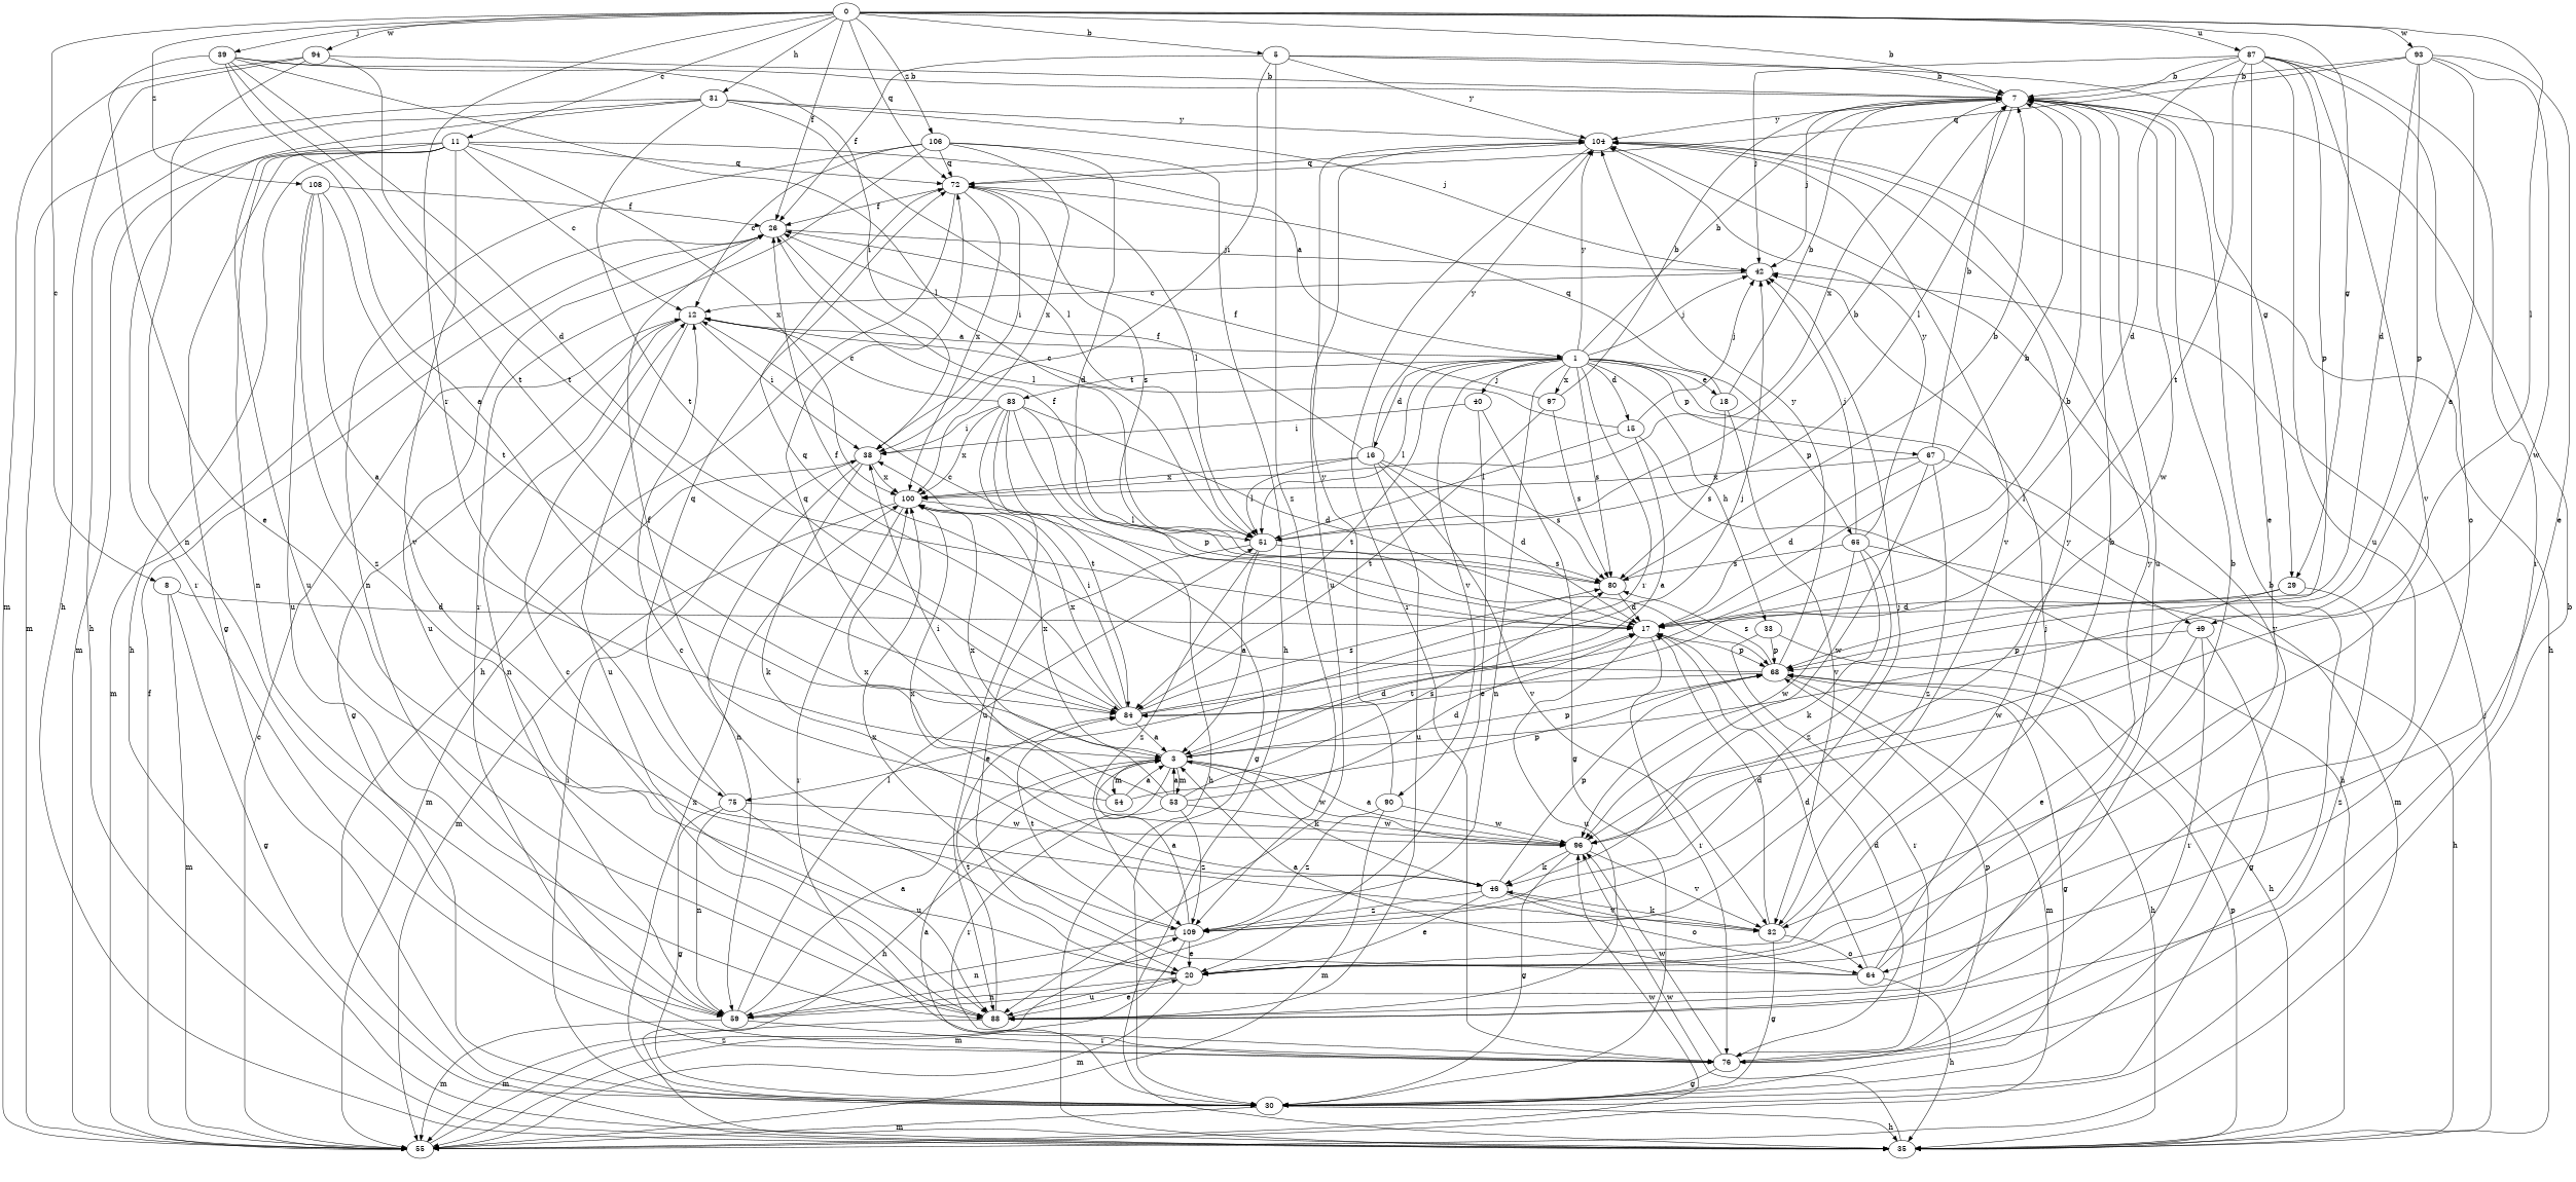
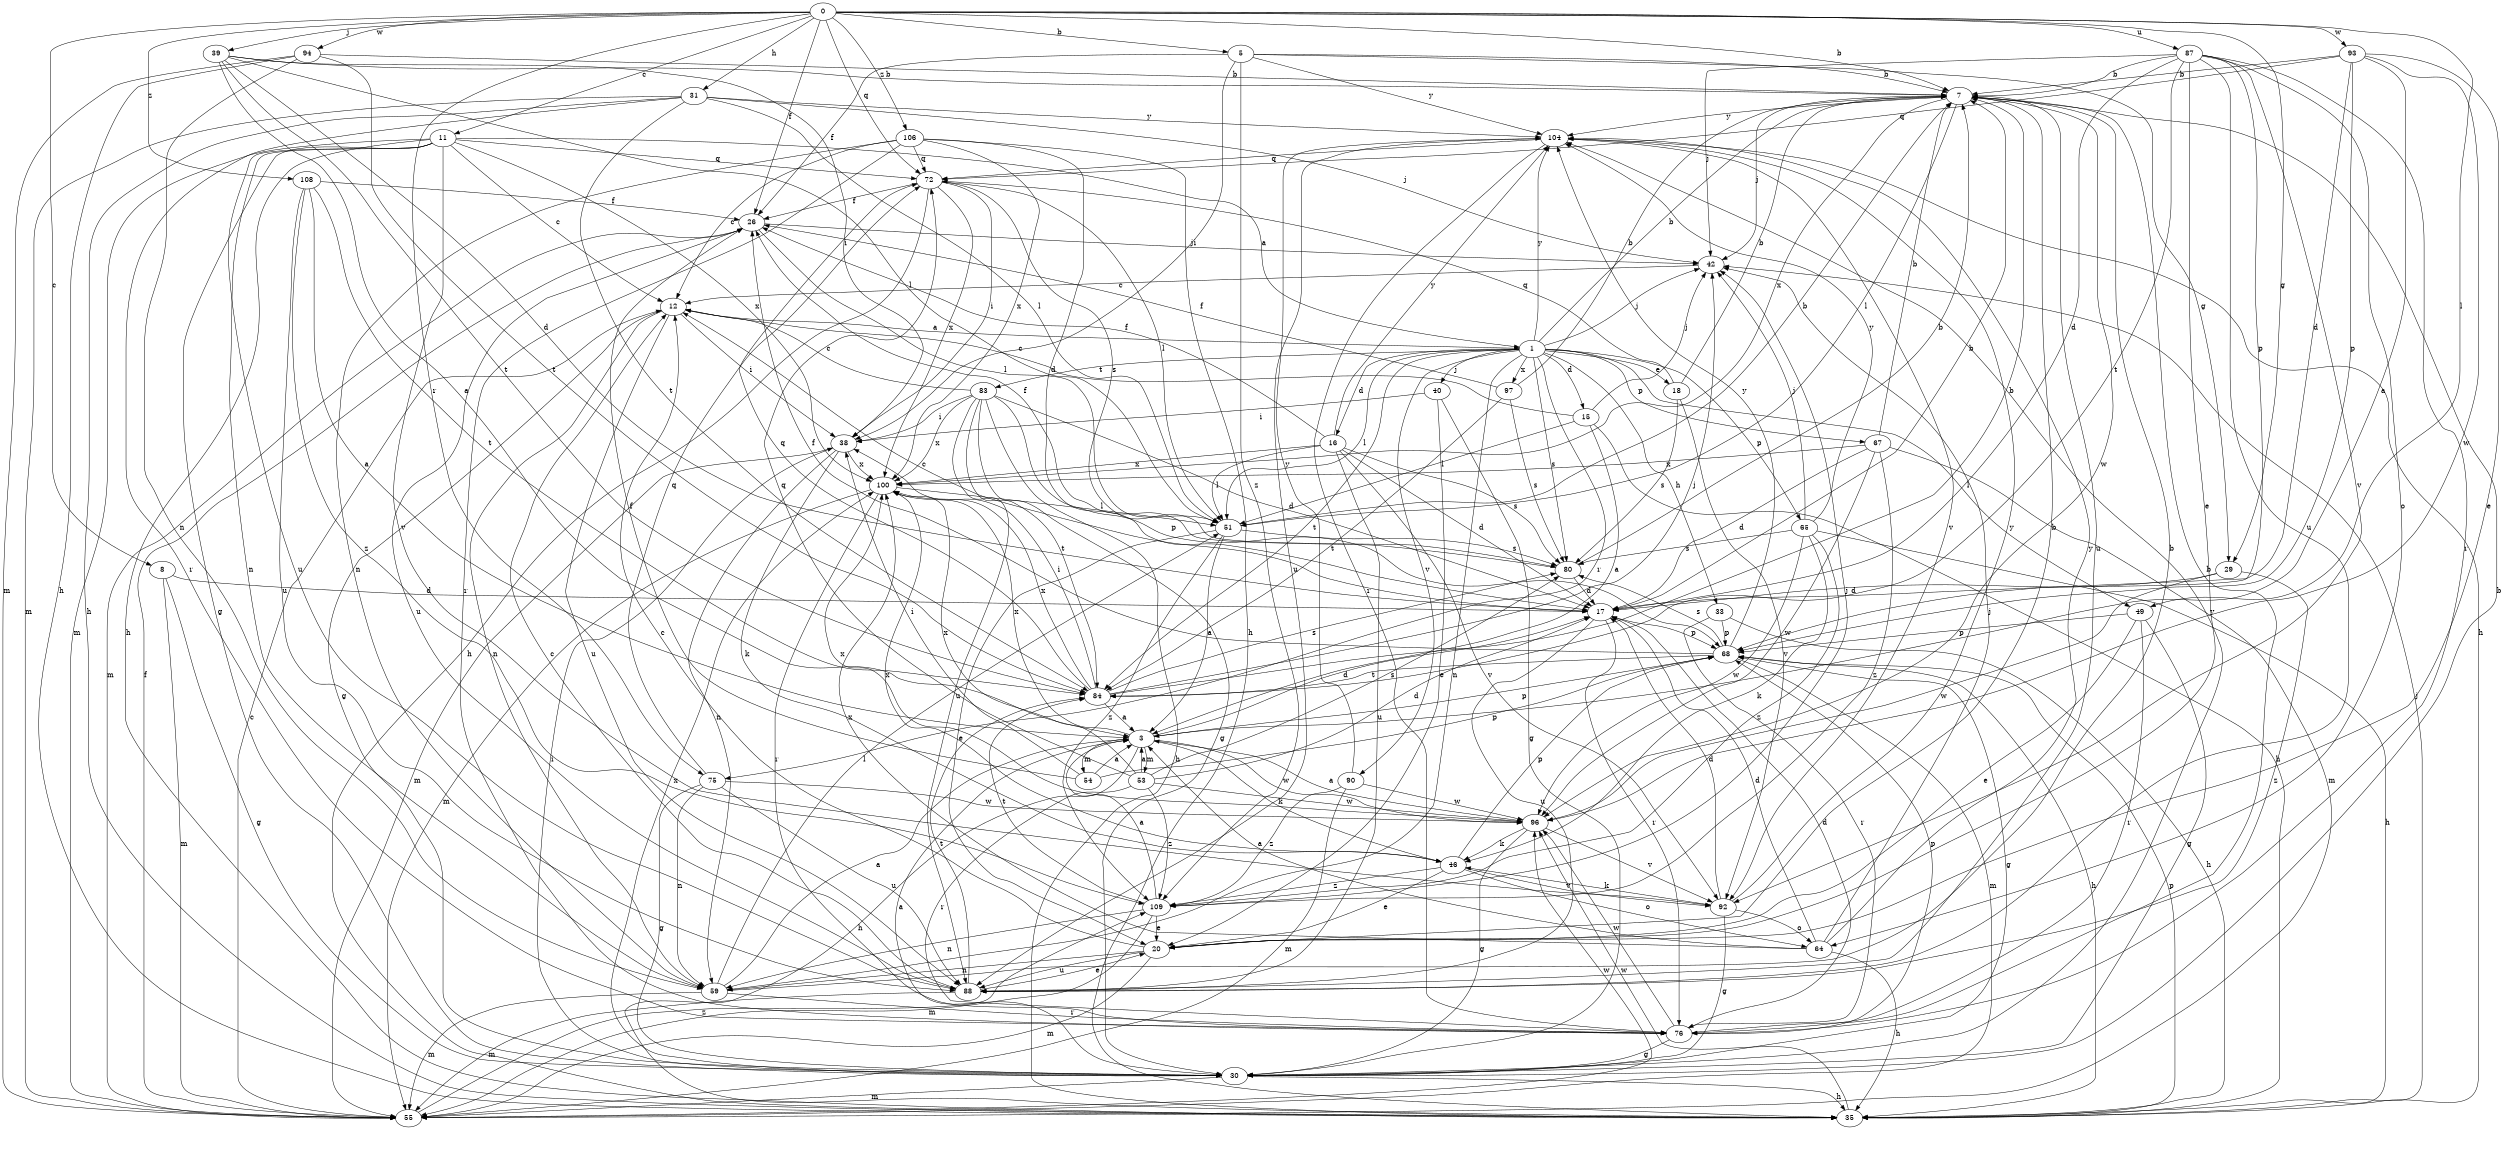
  strict digraph {
    0
    5
    7
    8
    11
    26
    29
    31
    39
    49
    72
    75
    87
    93
    94
    106
    108
    104
    38
    109
    42
    51
    96
    100
    88
    17
    30
    55
    1
    59
    35
    12
-   92 [label=32]
+   92
    84
    76
    3
    n37 [label=20]
    68
    80
    64
    15
    16
    18
    33
    40
    65
    67
    83
    90
    97
    46
    53
    54
    0 -> 5 [label=b]
    0 -> 7 [label=b]
    0 -> 8 [label=c]
    0 -> 11 [label=c]
    0 -> 26 [label=f]
    0 -> 29 [label=g]
    0 -> 31 [label=h]
    0 -> 39 [label=j]
    0 -> 49 [label=l]
    0 -> 72 [label=q]
    0 -> 75 [label=r]
    0 -> 87 [label=u]
    0 -> 93 [label=w]
    0 -> 94 [label=w]
    0 -> 106 [label=z]
    0 -> 108 [label=z]
    5 -> 7 [label=b]
    5 -> 26 [label=f]
    5 -> 29 [label=g]
    5 -> 104 [label=y]
    5 -> 38 [label=i]
    5 -> 109 [label=z]
    7 -> 104 [label=y]
    7 -> 42 [label=j]
    7 -> 51 [label=l]
    7 -> 96 [label=w]
    7 -> 100 [label=x]
    7 -> 88 [label=u]
    8 -> 17 [label=d]
    8 -> 30 [label=g]
    8 -> 55 [label=m]
    11 -> 72 [label=q]
    11 -> 100 [label=x]
    11 -> 88 [label=u]
    11 -> 30 [label=g]
    11 -> 55 [label=m]
    11 -> 1 [label=a]
    11 -> 59 [label=n]
    11 -> 35 [label=h]
    11 -> 12 [label=c]
    11 -> 92 [label=v]
    26 -> 42 [label=j]
    26 -> 51 [label=l]
    26 -> 88 [label=u]
    26 -> 55 [label=m]
    29 -> 96 [label=w]
    29 -> 88 [label=z]
    29 -> 17 [label=d]
    31 -> 104 [label=y]
    31 -> 42 [label=j]
    31 -> 51 [label=l]
    31 -> 55 [label=m]
    31 -> 35 [label=h]
    31 -> 84 [label=t]
    31 -> 76 [label=r]
    39 -> 7 [label=b]
    39 -> 38 [label=i]
    39 -> 51 [label=l]
    39 -> 17 [label=d]
    39 -> 84 [label=t]
    39 -> 3 [label=a]
-   39 -> n37 [label=e]
    49 -> 30 [label=g]
    49 -> 76 [label=r]
    49 -> n37 [label=e]
    49 -> 68 [label=p]
    72 -> 26 [label=f]
    72 -> 38 [label=i]
    72 -> 51 [label=l]
    72 -> 100 [label=x]
    72 -> 35 [label=h]
    72 -> 80 [label=s]
    75 -> 72 [label=q]
    75 -> 96 [label=w]
    75 -> 88 [label=u]
    75 -> 30 [label=g]
    75 -> 59 [label=n]
    87 -> 7 [label=b]
    87 -> 42 [label=j]
    87 -> 88 [label=u]
    87 -> 17 [label=d]
    87 -> 92 [label=v]
    87 -> 84 [label=t]
    87 -> 76 [label=r]
    87 -> n37 [label=e]
    87 -> 68 [label=p]
    87 -> 64 [label=o]
    93 -> 7 [label=b]
    93 -> 72 [label=q]
    93 -> 96 [label=w]
    93 -> 17 [label=d]
    93 -> 3 [label=a]
    93 -> n37 [label=e]
    93 -> 68 [label=p]
    94 -> 7 [label=b]
    94 -> 55 [label=m]
    94 -> 59 [label=n]
    94 -> 35 [label=h]
    94 -> 84 [label=t]
    106 -> 72 [label=q]
    106 -> 100 [label=x]
    106 -> 17 [label=d]
    106 -> 59 [label=n]
    106 -> 35 [label=h]
    106 -> 12 [label=c]
    106 -> 76 [label=r]
    108 -> 26 [label=f]
    108 -> 109 [label=z]
    108 -> 88 [label=u]
    108 -> 84 [label=t]
    108 -> 3 [label=a]
    104 -> 72 [label=q]
    104 -> 88 [label=u]
    104 -> 35 [label=h]
    104 -> 92 [label=v]
    104 -> 76 [label=r]
    38 -> 100 [label=x]
    38 -> 55 [label=m]
    38 -> 59 [label=n]
    38 -> 46 [label=k]
    109 -> 42 [label=j]
    109 -> 55 [label=m]
    109 -> 59 [label=n]
    109 -> 84 [label=t]
    109 -> 3 [label=a]
    109 -> n37 [label=e]
    42 -> 12 [label=c]
    51 -> 7 [label=b]
    51 -> 109 [label=z]
    51 -> 3 [label=a]
    51 -> n37 [label=e]
    51 -> 80 [label=s]
    96 -> 100 [label=x]
    96 -> 30 [label=g]
    96 -> 92 [label=v]
    96 -> 3 [label=a]
    96 -> 46 [label=k]
    100 -> 51 [label=l]
    100 -> 55 [label=m]
    100 -> 76 [label=r]
    88 -> 55 [label=m]
    88 -> 12 [label=c]
    88 -> 84 [label=t]
    88 -> n37 [label=e]
    17 -> 7 [label=b]
    17 -> 88 [label=u]
    17 -> 12 [label=c]
    17 -> 76 [label=r]
    17 -> 68 [label=p]
    30 -> 7 [label=b]
    30 -> 104 [label=y]
    30 -> 38 [label=i]
    30 -> 100 [label=x]
    30 -> 55 [label=m]
    30 -> 35 [label=h]
    30 -> 3 [label=a]
    30 -> 68 [label=g]
    55 -> 26 [label=f]
    55 -> 109 [label=z]
    55 -> 96 [label=w]
    55 -> 12 [label=c]
    1 -> 7 [label=b]
    1 -> 49 [label=l]
    1 -> 75 [label=r]
    1 -> 104 [label=y]
    1 -> 42 [label=j]
    1 -> 51 [label=l]
    1 -> 59 [label=n]
    1 -> 84 [label=t]
    1 -> 80 [label=s]
    1 -> 15 [label=d]
    1 -> 16 [label=d]
    1 -> 18 [label=e]
    1 -> 33 [label=h]
    1 -> 40 [label=j]
    1 -> 65 [label=p]
    1 -> 67 [label=p]
    1 -> 83 [label=t]
    1 -> 90 [label=v]
    1 -> 97 [label=x]
    59 -> 7 [label=b]
    59 -> 51 [label=l]
    59 -> 55 [label=m]
    59 -> 76 [label=r]
    59 -> 3 [label=a]
    35 -> 42 [label=j]
    35 -> 96 [label=w]
    35 -> 68 [label=p]
    12 -> 38 [label=i]
    12 -> 88 [label=u]
    12 -> 30 [label=g]
    12 -> 1 [label=a]
    12 -> 59 [label=n]
    92 -> 104 [label=y]
    92 -> 17 [label=d]
    92 -> 30 [label=g]
    92 -> 64 [label=o]
    92 -> 46 [label=k]
    84 -> 7 [label=b]
    84 -> 72 [label=q]
    84 -> 38 [label=i]
    84 -> 42 [label=j]
    84 -> 100 [label=x]
    84 -> 3 [label=a]
    84 -> 80 [label=s]
    76 -> 7 [label=b]
    76 -> 96 [label=w]
    76 -> 17 [label=d]
    76 -> 30 [label=g]
    76 -> 68 [label=p]
    3 -> 96 [label=w]
    3 -> 100 [label=x]
    3 -> 17 [label=d]
    3 -> 35 [label=h]
    3 -> 68 [label=p]
    3 -> 46 [label=k]
    3 -> 53 [label=m]
    3 -> 54 [label=m]
    n37 -> 7 [label=b]
    n37 -> 88 [label=u]
    n37 -> 55 [label=m]
    n37 -> 59 [label=n]
    n37 -> 12 [label=c]
    68 -> 26 [label=f]
    68 -> 104 [label=y]
    68 -> 55 [label=m]
    68 -> 35 [label=h]
    68 -> 84 [label=t]
    68 -> 80 [label=s]
    80 -> 7 [label=b]
    80 -> 26 [label=f]
    80 -> 17 [label=d]
    64 -> 104 [label=y]
    64 -> 42 [label=j]
    64 -> 100 [label=x]
    64 -> 17 [label=d]
    64 -> 35 [label=h]
    64 -> 3 [label=a]
    15 -> 42 [label=j]
    15 -> 51 [label=l]
    15 -> 35 [label=h]
    15 -> 12 [label=c]
    15 -> 3 [label=a]
    16 -> 26 [label=f]
    16 -> 104 [label=y]
    16 -> 51 [label=l]
    16 -> 100 [label=x]
    16 -> 88 [label=u]
    16 -> 17 [label=d]
    16 -> 92 [label=v]
    16 -> 80 [label=s]
    18 -> 7 [label=b]
    18 -> 72 [label=q]
    18 -> 92 [label=v]
    18 -> 80 [label=s]
    33 -> 35 [label=h]
    33 -> 76 [label=r]
    33 -> 68 [label=p]
    40 -> 38 [label=i]
    40 -> 30 [label=g]
    40 -> n37 [label=e]
    65 -> 104 [label=y]
    65 -> 109 [label=z]
    65 -> 42 [label=j]
    65 -> 96 [label=w]
    65 -> 35 [label=h]
    65 -> 80 [label=s]
    65 -> 46 [label=k]
    67 -> 7 [label=b]
    67 -> 109 [label=z]
    67 -> 96 [label=w]
    67 -> 100 [label=x]
    67 -> 17 [label=d]
    67 -> 55 [label=m]
    83 -> 38 [label=i]
    83 -> 100 [label=x]
    83 -> 88 [label=u]
    83 -> 17 [label=d]
    83 -> 30 [label=g]
    83 -> 35 [label=h]
    83 -> 12 [label=c]
    83 -> 84 [label=t]
    83 -> 68 [label=p]
    90 -> 104 [label=y]
    90 -> 109 [label=z]
    90 -> 96 [label=w]
    90 -> 55 [label=m]
    97 -> 7 [label=b]
    97 -> 26 [label=f]
    97 -> 84 [label=t]
    97 -> 80 [label=s]
    46 -> 109 [label=z]
    46 -> 100 [label=x]
    46 -> 92 [label=v]
    46 -> n37 [label=e]
    46 -> 68 [label=p]
    46 -> 64 [label=o]
    53 -> 72 [label=q]
    53 -> 109 [label=z]
    53 -> 96 [label=w]
    53 -> 100 [label=x]
    53 -> 17 [label=d]
    53 -> 76 [label=r]
    53 -> 3 [label=a]
    53 -> 80 [label=s]
    54 -> 26 [label=f]
    54 -> 38 [label=i]
    54 -> 3 [label=a]
    54 -> 68 [label=p]
  }
